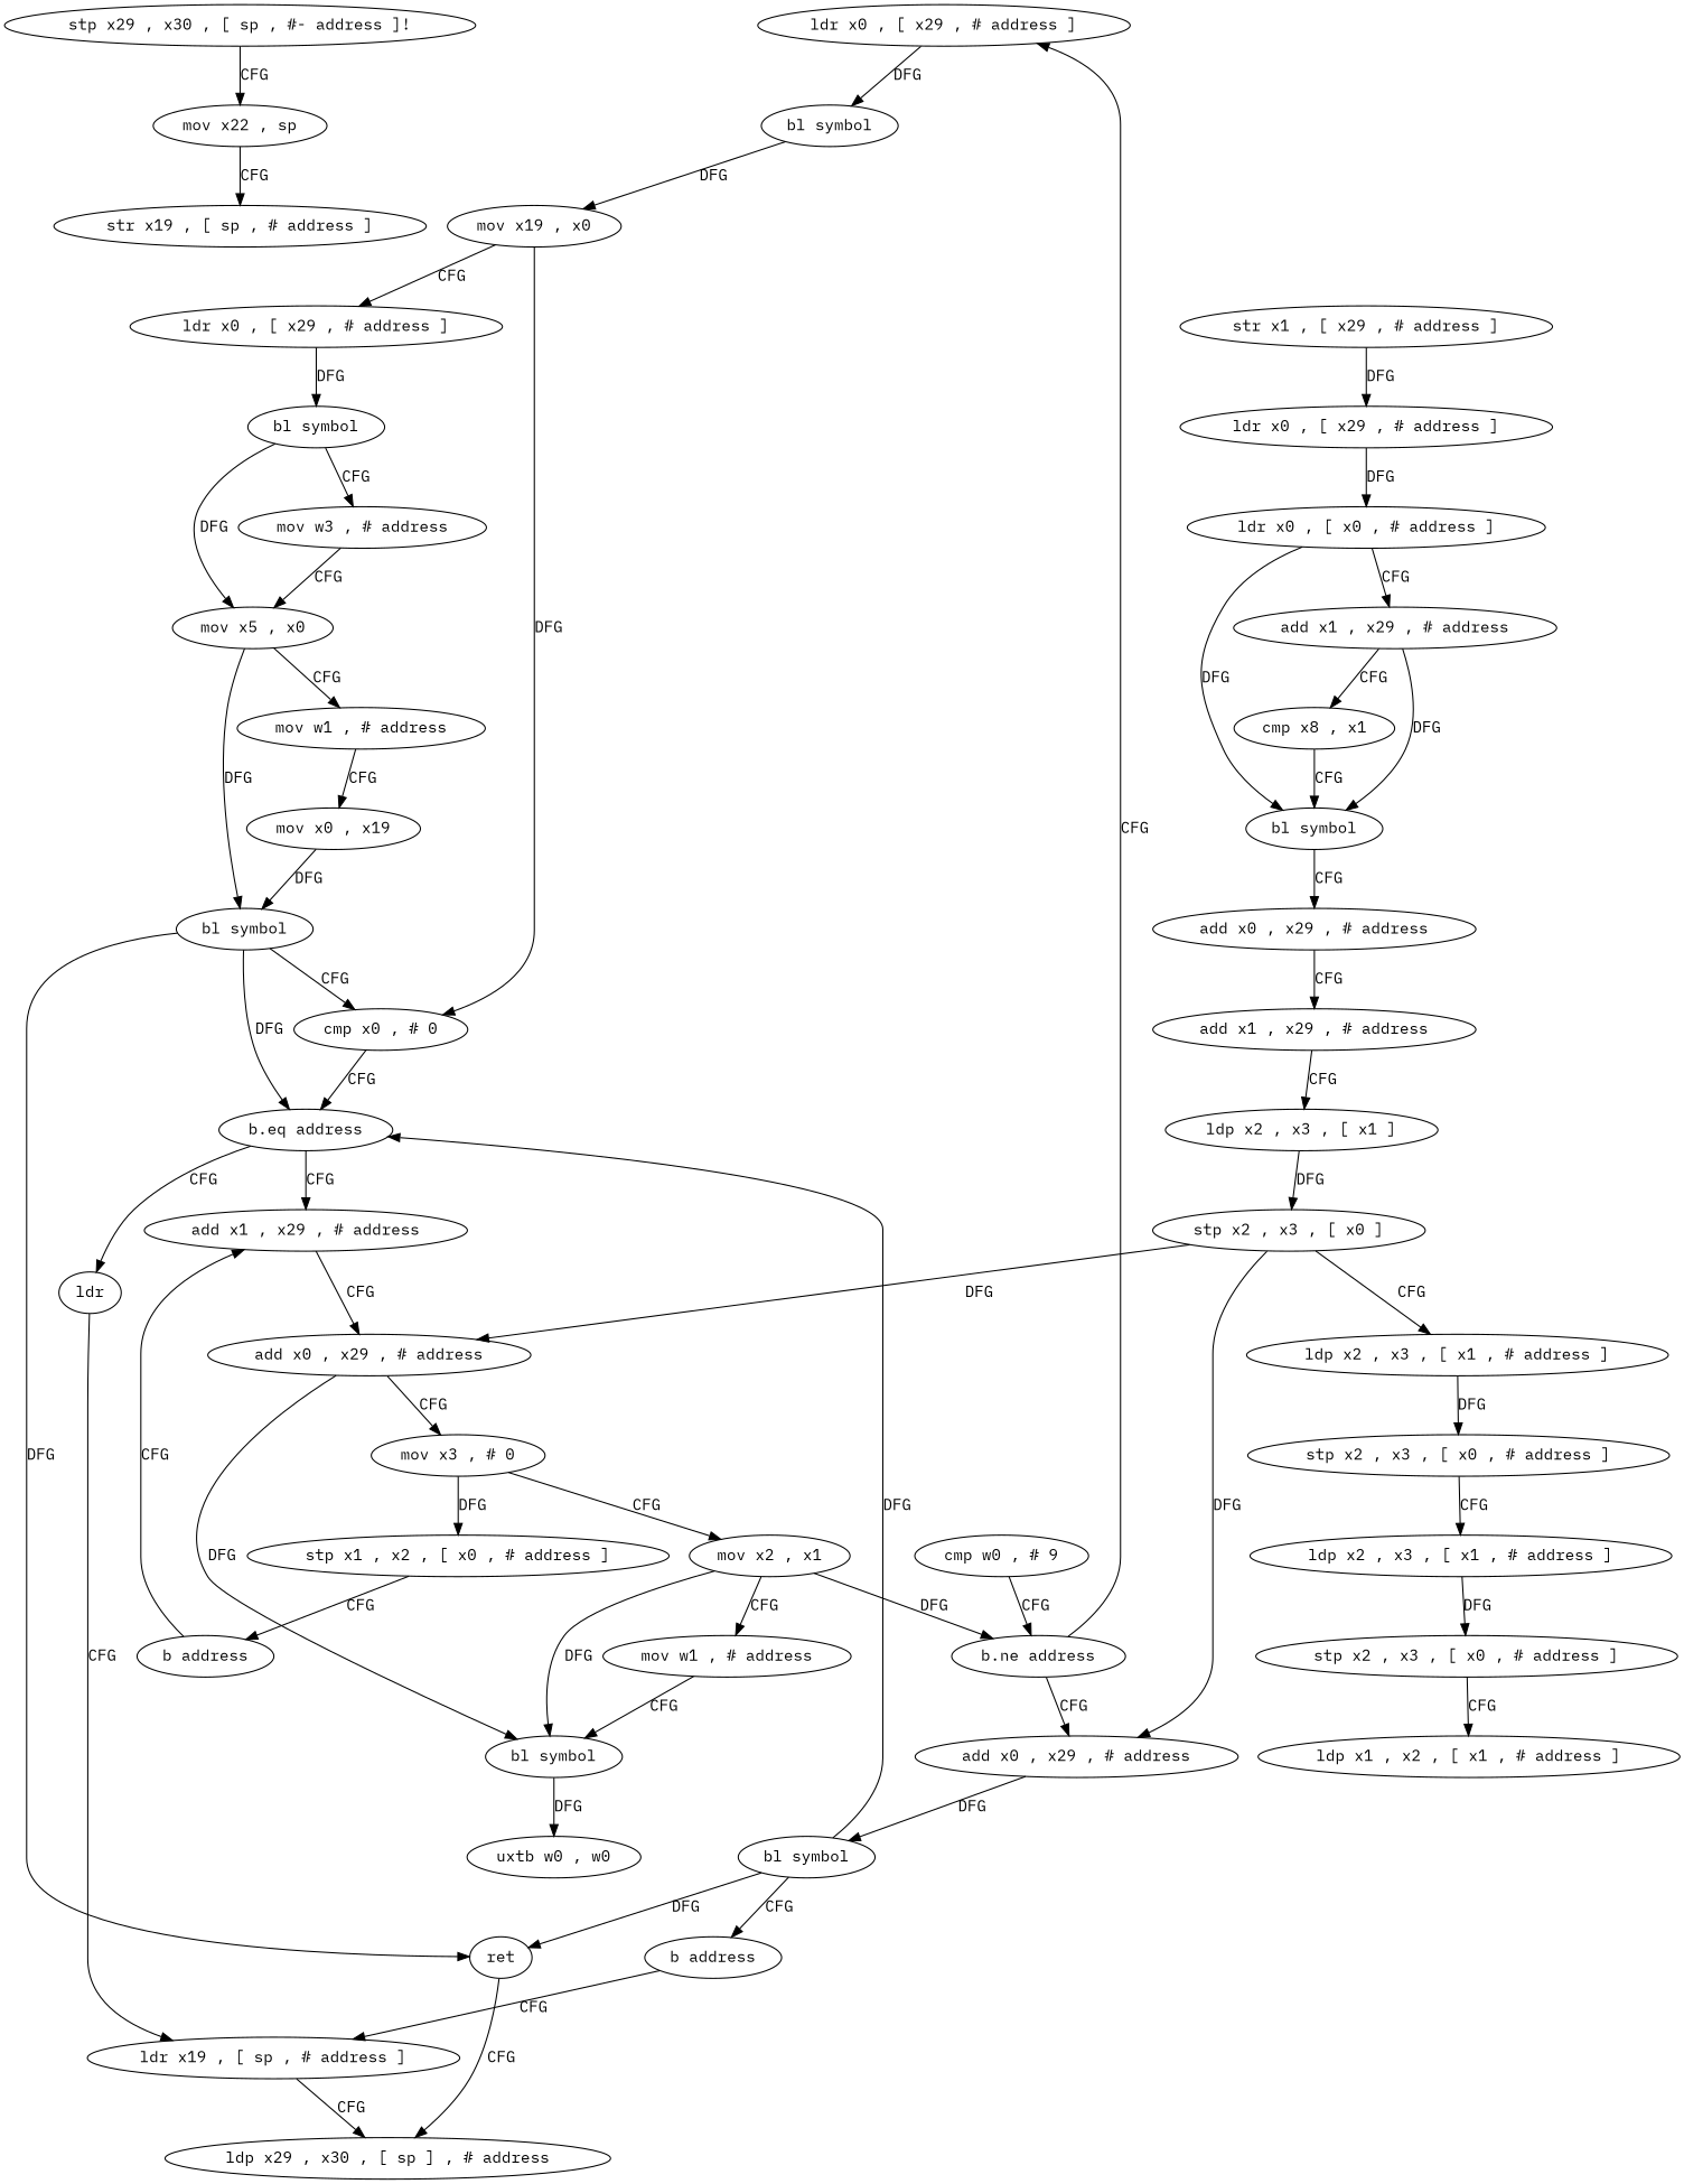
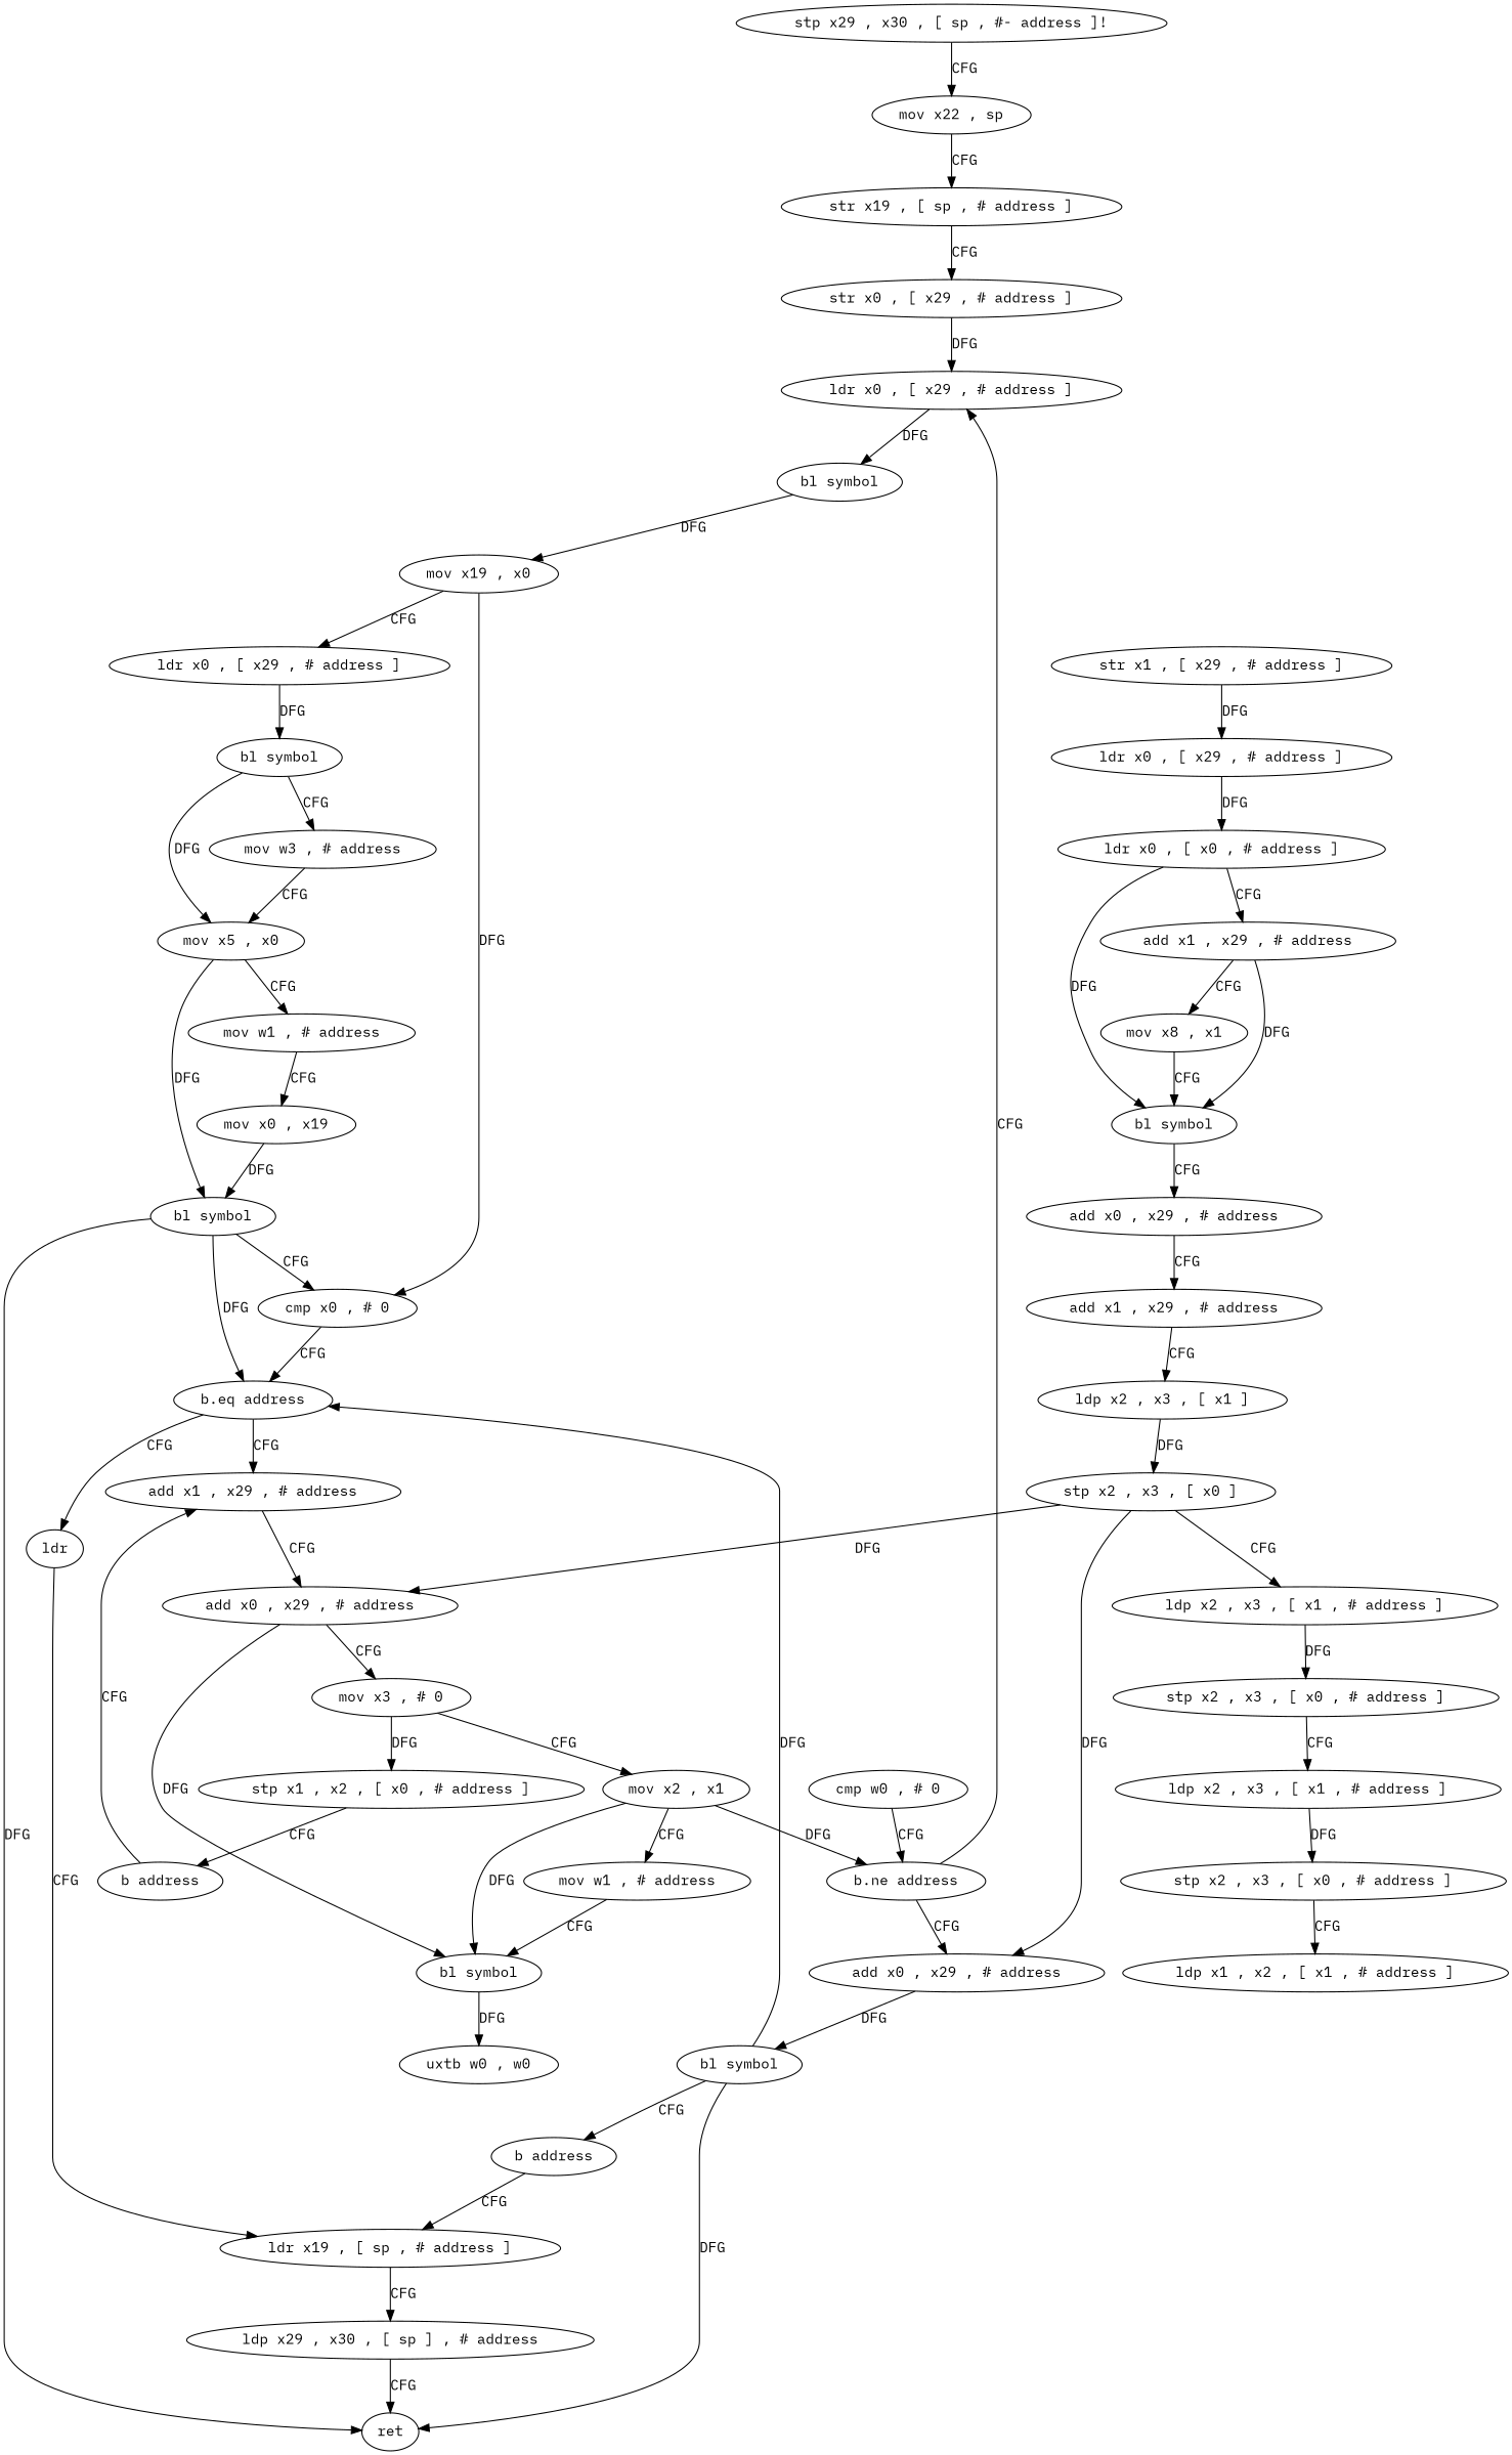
  digraph {
    fontname="IBM Plex Mono"
    node [fontname="IBM Plex Mono"]
    edge [fontname="IBM Plex Mono"]
    n1 [label="stp x29 , x30 , [ sp , #- address ]!"]
    n2 [label="mov x22 , sp"]
    n3 [label="str x19 , [ sp , # address ]"]
+   n4 [label="str x0 , [ x29 , # address ]"]
    n5 [label="ldr x0 , [ x29 , # address ]"]
    n6 [label="str x1 , [ x29 , # address ]"]
    n7 [label="ldr x0 , [ x29 , # address ]"]
    n8 [label="bl symbol"]
    n9 [label="ldr x0 , [ x0 , # address ]"]
    n10 [label="add x1 , x29 , # address"]
    n11 [label="bl symbol"]
-   n12 [label="cmp x8 , x1"]
+   n12 [label="mov x8 , x1"]
    n13 [label="add x0 , x29 , # address"]
    n14 [label="add x1 , x29 , # address"]
    n15 [label="ldp x2 , x3 , [ x1 ]"]
    n16 [label="stp x2 , x3 , [ x0 ]"]
    n17 [label="ldp x2 , x3 , [ x1 , # address ]"]
    n18 [label="add x0 , x29 , # address"]
    n19 [label="add x0 , x29 , # address"]
    n20 [label="stp x2 , x3 , [ x0 , # address ]"]
    n21 [label="mov x3 , # 0"]
    n22 [label="bl symbol"]
    n23 [label="bl symbol"]
    n24 [label="ldp x2 , x3 , [ x1 , # address ]"]
    n25 [label="stp x2 , x3 , [ x0 , # address ]"]
    n26 [label="ldp x1 , x2 , [ x1 , # address ]"]
    n27 [label="stp x1 , x2 , [ x0 , # address ]"]
    n28 [label="b address"]
    n29 [label="add x1 , x29 , # address"]
    n30 [label="mov x2 , x1"]
    n31 [label="uxtb w0 , w0"]
    n32 [label="mov w1 , # address"]
    n33 [label="b.ne address"]
-   n34 [label="cmp w0 , # 9"]
+   n34 [label="cmp w0 , # 0"]
    n35 [label="mov x19 , x0"]
    n36 [label="b.eq address"]
    n37 [label=ret]
    n38 [label="b address"]
    n39 [label="ldr x0 , [ x29 , # address ]"]
    n40 [label="cmp x0 , # 0"]
    n41 [label="bl symbol"]
    n42 [label="mov x0 , x19"]
    n43 [label="bl symbol"]
    n44 [label="mov w3 , # address"]
    n45 [label="mov x5 , x0"]
    n46 [label="mov w1 , # address"]
    n47 [label=ldr]
    n48 [label="ldr x19 , [ sp , # address ]"]
    n49 [label="ldp x29 , x30 , [ sp ] , # address"]
    n1 -> n2 [label=CFG]
    n2 -> n3 [label=CFG]
+   n3 -> n4 [label=CFG]
+   n4 -> n5 [label=DFG]
    n5 -> n8 [label=DFG]
    n6 -> n7 [label=DFG]
    n7 -> n9 [label=DFG]
    n8 -> n35 [label=DFG]
    n9 -> n10 [label=CFG]
    n9 -> n11 [label=DFG]
    n10 -> n11 [label=DFG]
    n10 -> n12 [label=CFG]
    n11 -> n13 [label=CFG]
    n12 -> n11 [label=CFG]
    n13 -> n14 [label=CFG]
    n14 -> n15 [label=CFG]
    n15 -> n16 [label=DFG]
    n16 -> n17 [label=CFG]
    n16 -> n18 [label=DFG]
    n16 -> n19 [label=DFG]
    n17 -> n20 [label=DFG]
    n18 -> n21 [label=CFG]
    n18 -> n22 [label=DFG]
    n19 -> n23 [label=DFG]
    n20 -> n24 [label=CFG]
    n21 -> n27 [label=DFG]
    n21 -> n30 [label=CFG]
    n22 -> n31 [label=DFG]
    n23 -> n36 [label=DFG]
    n23 -> n37 [label=DFG]
    n23 -> n38 [label=CFG]
    n24 -> n25 [label=DFG]
    n25 -> n26 [label=CFG]
    n27 -> n28 [label=CFG]
    n28 -> n29 [label=CFG]
    n29 -> n18 [label=CFG]
    n30 -> n22 [label=DFG]
    n30 -> n32 [label=CFG]
    n30 -> n33 [label=DFG]
    n32 -> n22 [label=CFG]
    n33 -> n5 [label=CFG]
    n33 -> n19 [label=CFG]
    n34 -> n33 [label=CFG]
    n35 -> n39 [label=CFG]
    n35 -> n40 [label=DFG]
    n36 -> n29 [label=CFG]
    n36 -> n47 [label=CFG]
    n38 -> n48 [label=CFG]
    n39 -> n41 [label=DFG]
    n40 -> n36 [label=CFG]
    n41 -> n44 [label=CFG]
    n41 -> n45 [label=DFG]
    n42 -> n43 [label=DFG]
    n43 -> n36 [label=DFG]
    n43 -> n37 [label=DFG]
    n43 -> n40 [label=CFG]
    n44 -> n45 [label=CFG]
    n45 -> n43 [label=DFG]
    n45 -> n46 [label=CFG]
    n46 -> n42 [label=CFG]
    n47 -> n48 [label=CFG]
    n48 -> n49 [label=CFG]
-   n37 -> n49 [label=CFG]
+   n49 -> n37 [label=CFG]
  }
